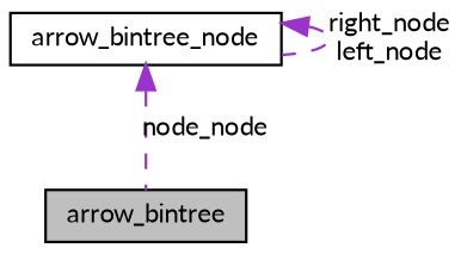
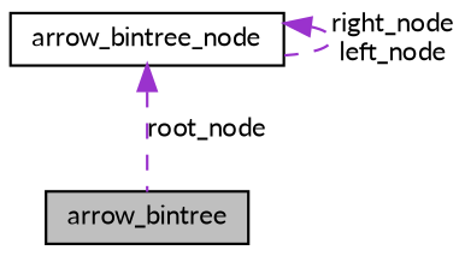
  digraph {
    fontname=Lato
    node [color=black fontname=Lato fontsize=10 shape=record]
    edge [color=darkorchid3 dir=back fontname=Lato fontsize=10 labelfontname=FreeSans labelfontsize=10 style=dashed]
    n1 [fillcolor=grey75 fontcolor=black height=0.2 label=arrow_bintree style=filled width=0.4]
    n2 [height=0.2 label=arrow_bintree_node width=0.4]
-   n2 -> n1 [label=node_node]
+   n2 -> n1 [label=root_node]
    n2 -> n2 [label="right_node\nleft_node"]
  }
